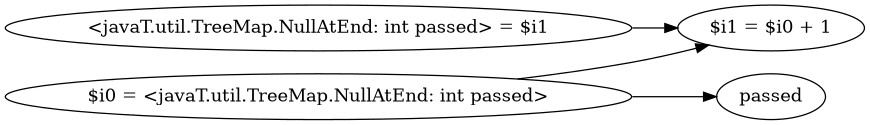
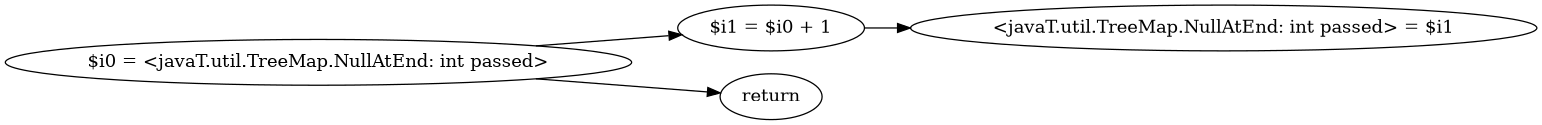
  digraph {
    rankdir=LR
    "$i0 = <javaT.util.TreeMap.NullAtEnd: int passed>"
    "$i1 = $i0 + 1"
-   return [label=passed]
+   return
    "<javaT.util.TreeMap.NullAtEnd: int passed> = $i1"
    "$i0 = <javaT.util.TreeMap.NullAtEnd: int passed>" -> "$i1 = $i0 + 1"
    "$i0 = <javaT.util.TreeMap.NullAtEnd: int passed>" -> return
-   "<javaT.util.TreeMap.NullAtEnd: int passed> = $i1" -> "$i1 = $i0 + 1"
+   "$i1 = $i0 + 1" -> "<javaT.util.TreeMap.NullAtEnd: int passed> = $i1"
  }
